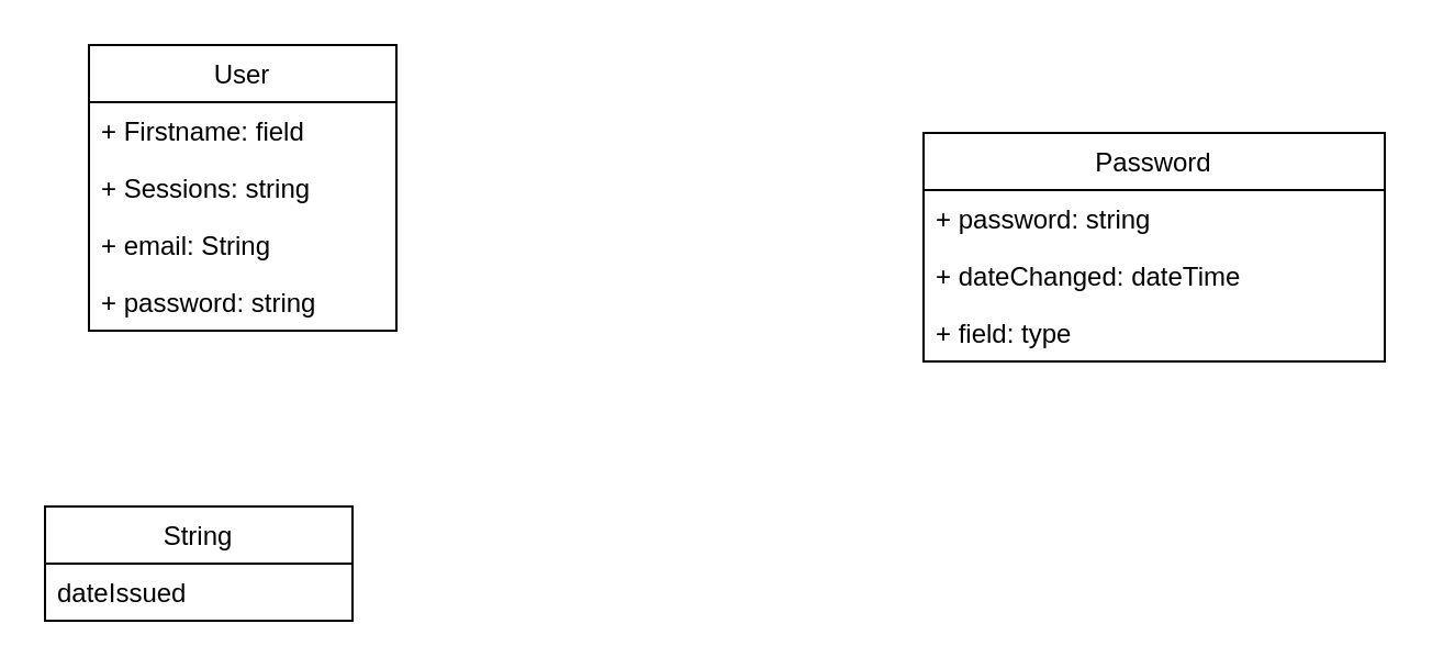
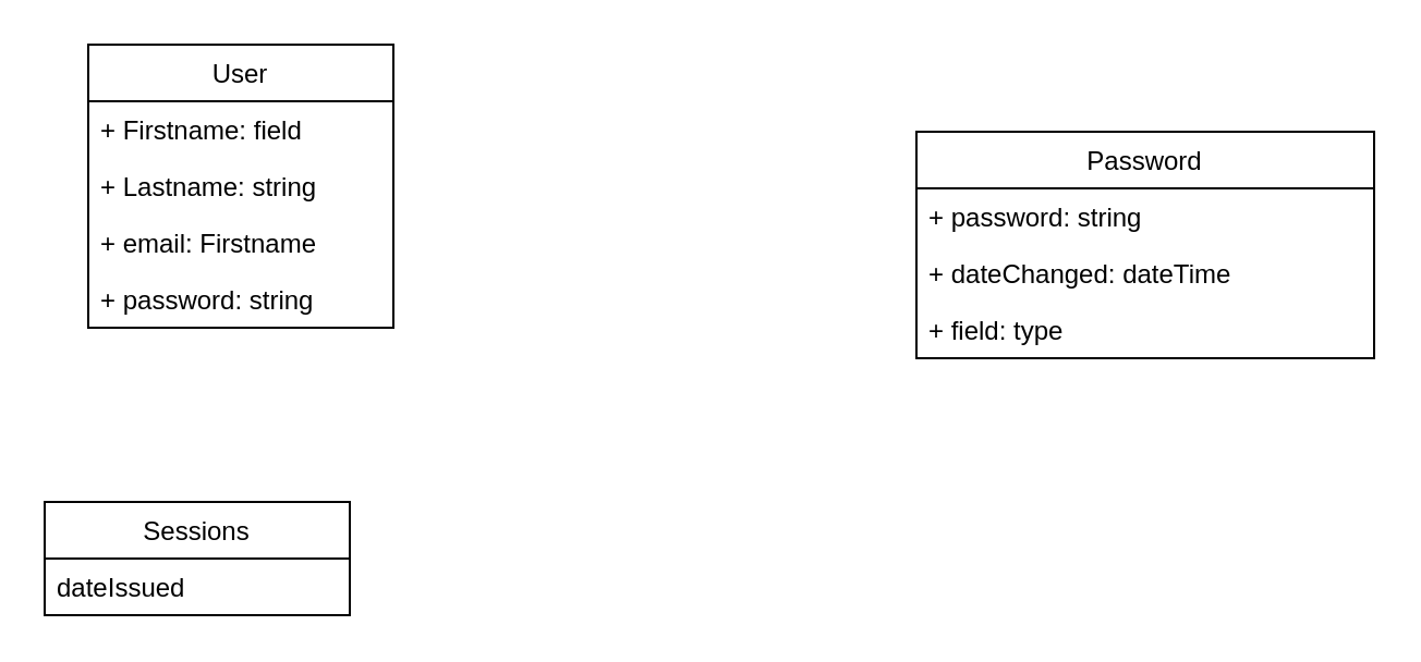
  <mxCell id="0" />
  <mxCell id="1" parent="0" />
  <mxCell id="2" value="User" style="swimlane;fontStyle=0;childLayout=stackLayout;horizontal=1;startSize=26;fillColor=none;horizontalStack=0;resizeParent=1;resizeParentMax=0;resizeLast=0;collapsible=1;marginBottom=0;" parent="1" vertex="1"><mxGeometry x="40" y="20" width="140" height="130" as="geometry" /></mxCell>
  <mxCell id="3" value="+ Firstname: field" style="text;strokeColor=none;fillColor=none;align=left;verticalAlign=top;spacingLeft=4;spacingRight=4;overflow=hidden;rotatable=0;points=[[0,0.5],[1,0.5]];portConstraint=eastwest;" parent="2" vertex="1"><mxGeometry y="26" width="140" height="26" as="geometry" /></mxCell>
- <mxCell id="4" value="+ Sessions: string" style="text;strokeColor=none;fillColor=none;align=left;verticalAlign=top;spacingLeft=4;spacingRight=4;overflow=hidden;rotatable=0;points=[[0,0.5],[1,0.5]];portConstraint=eastwest;" parent="2" vertex="1"><mxGeometry y="52" width="140" height="26" as="geometry" /></mxCell>
- <mxCell id="5" value="+ email: String&#10;" style="text;strokeColor=none;fillColor=none;align=left;verticalAlign=top;spacingLeft=4;spacingRight=4;overflow=hidden;rotatable=0;points=[[0,0.5],[1,0.5]];portConstraint=eastwest;" parent="2" vertex="1"><mxGeometry y="78" width="140" height="26" as="geometry" /></mxCell>
+ <mxCell id="4" value="+ Lastname: string" style="text;strokeColor=none;fillColor=none;align=left;verticalAlign=top;spacingLeft=4;spacingRight=4;overflow=hidden;rotatable=0;points=[[0,0.5],[1,0.5]];portConstraint=eastwest;" parent="2" vertex="1"><mxGeometry y="52" width="140" height="26" as="geometry" /></mxCell>
+ <mxCell id="5" value="+ email: Firstname&#10;" style="text;strokeColor=none;fillColor=none;align=left;verticalAlign=top;spacingLeft=4;spacingRight=4;overflow=hidden;rotatable=0;points=[[0,0.5],[1,0.5]];portConstraint=eastwest;" parent="2" vertex="1"><mxGeometry y="78" width="140" height="26" as="geometry" /></mxCell>
  <mxCell id="6" value="+ password: string&#10;" style="text;strokeColor=none;fillColor=none;align=left;verticalAlign=top;spacingLeft=4;spacingRight=4;overflow=hidden;rotatable=0;points=[[0,0.5],[1,0.5]];portConstraint=eastwest;" parent="2" vertex="1"><mxGeometry y="104" width="140" height="26" as="geometry" /></mxCell>
  <mxCell id="7" value="Password" style="swimlane;fontStyle=0;childLayout=stackLayout;horizontal=1;startSize=26;fillColor=none;horizontalStack=0;resizeParent=1;resizeParentMax=0;resizeLast=0;collapsible=1;marginBottom=0;" parent="1" vertex="1"><mxGeometry x="420" y="60" width="210" height="104" as="geometry" /></mxCell>
  <mxCell id="8" value="+ password: string" style="text;strokeColor=none;fillColor=none;align=left;verticalAlign=top;spacingLeft=4;spacingRight=4;overflow=hidden;rotatable=0;points=[[0,0.5],[1,0.5]];portConstraint=eastwest;" parent="7" vertex="1"><mxGeometry y="26" width="210" height="26" as="geometry" /></mxCell>
  <mxCell id="9" value="+ dateChanged: dateTime" style="text;strokeColor=none;fillColor=none;align=left;verticalAlign=top;spacingLeft=4;spacingRight=4;overflow=hidden;rotatable=0;points=[[0,0.5],[1,0.5]];portConstraint=eastwest;" parent="7" vertex="1"><mxGeometry y="52" width="210" height="26" as="geometry" /></mxCell>
  <mxCell id="10" value="+ field: type" style="text;strokeColor=none;fillColor=none;align=left;verticalAlign=top;spacingLeft=4;spacingRight=4;overflow=hidden;rotatable=0;points=[[0,0.5],[1,0.5]];portConstraint=eastwest;" parent="7" vertex="1"><mxGeometry y="78" width="210" height="26" as="geometry" /></mxCell>
- <mxCell id="11" value="String" style="swimlane;fontStyle=0;childLayout=stackLayout;horizontal=1;startSize=26;fillColor=none;horizontalStack=0;resizeParent=1;resizeParentMax=0;resizeLast=0;collapsible=1;marginBottom=0;" parent="1" vertex="1"><mxGeometry x="20" y="230" width="140" height="52" as="geometry" /></mxCell>
+ <mxCell id="11" value="Sessions" style="swimlane;fontStyle=0;childLayout=stackLayout;horizontal=1;startSize=26;fillColor=none;horizontalStack=0;resizeParent=1;resizeParentMax=0;resizeLast=0;collapsible=1;marginBottom=0;" parent="1" vertex="1"><mxGeometry x="20" y="230" width="140" height="52" as="geometry" /></mxCell>
  <mxCell id="12" value="dateIssued" style="text;strokeColor=none;fillColor=none;align=left;verticalAlign=top;spacingLeft=4;spacingRight=4;overflow=hidden;rotatable=0;points=[[0,0.5],[1,0.5]];portConstraint=eastwest;" parent="11" vertex="1"><mxGeometry y="26" width="140" height="26" as="geometry" /></mxCell>
